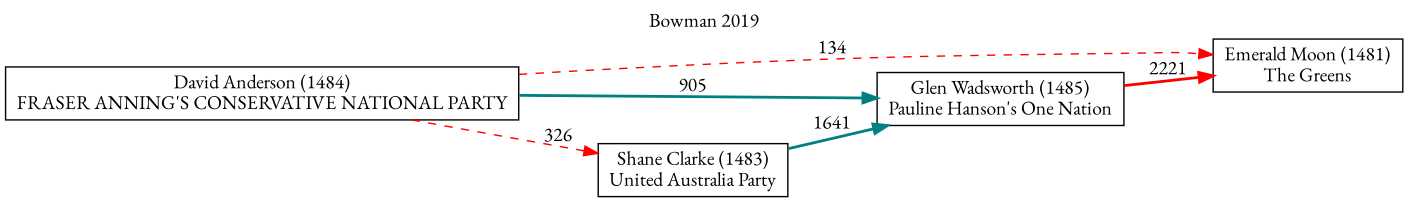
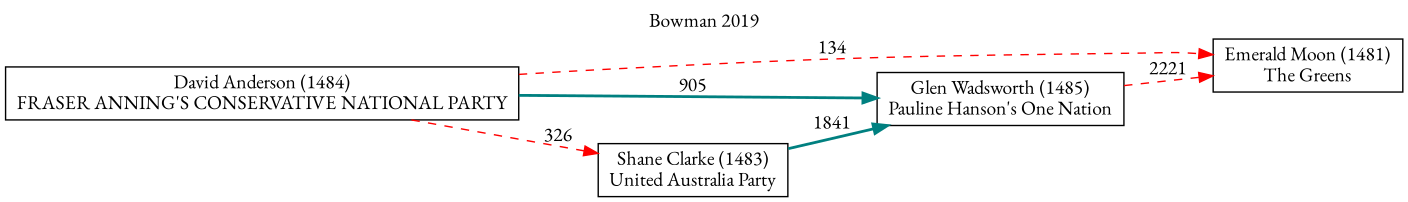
  digraph {
    fontname="EB Garamond"
    label="Bowman 2019"
    labelloc=t
    mclimit=10
    rankdir=LR
    node [fontname="EB Garamond" shape=box]
    edge [color=red fontname="EB Garamond" style=bold]
    n1 [label="David Anderson (1484)\nFRASER ANNING'S CONSERVATIVE NATIONAL PARTY"]
    n2 [label="Emerald Moon (1481)\nThe Greens"]
    n3 [label="Glen Wadsworth (1485)\nPauline Hanson's One Nation"]
    n4 [label="Shane Clarke (1483)\nUnited Australia Party"]
    n1 -> n2 [label=134 style=dashed]
    n1 -> n3 [color=teal label=905]
    n1 -> n4 [label=326 style=dashed]
-   n3 -> n2 [label=2221]
-   n4 -> n3 [color=teal label=1641]
+   n3 -> n2 [label=2221 style=dashed]
+   n4 -> n3 [color=teal label=1841]
  }
